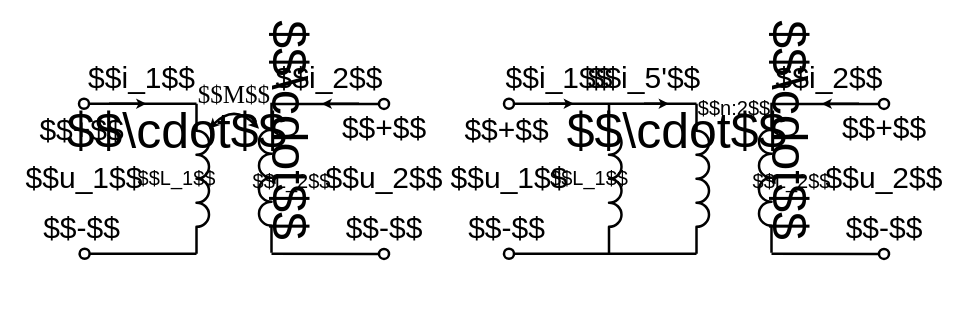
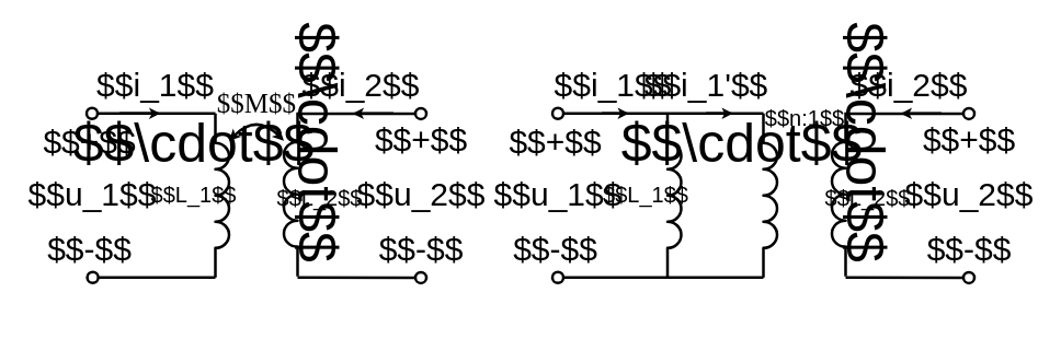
  <mxCell id="0" />
  <mxCell id="1" parent="0" />
  <mxCell id="2" value="" style="pointerEvents=1;verticalLabelPosition=bottom;shadow=0;dashed=0;align=center;html=1;verticalAlign=top;shape=mxgraph.electrical.inductors.inductor_3;direction=south;deletable=1;fixDash=0;snapToPoint=0;comic=0;sketch=0;strokeWidth=1;" vertex="1" parent="1"><mxGeometry x="243" y="41" width="5" height="60" as="geometry" /></mxCell>
  <mxCell id="3" value="" style="pointerEvents=1;verticalLabelPosition=bottom;shadow=0;dashed=0;align=center;html=1;verticalAlign=top;shape=mxgraph.electrical.inductors.inductor_3;direction=south;deletable=1;fixDash=0;snapToPoint=0;comic=0;sketch=0;strokeWidth=1;" vertex="1" parent="1"><mxGeometry x="278" y="41" width="5" height="60" as="geometry" /></mxCell>
  <mxCell id="4" value="$$M$$" style="text;html=1;resizable=1;autosize=1;align=center;verticalAlign=middle;points=[];fillColor=none;strokeColor=none;rounded=0;fontFamily=simsun;fontSize=10;movable=1;rotatable=1;deletable=1;editable=1;connectable=0;" parent="1" vertex="1"><mxGeometry x="83" y="29" width="20" height="15" as="geometry" /></mxCell>
  <mxCell id="5" value="$$i_1$$" style="text;html=1;resizable=0;autosize=1;align=center;verticalAlign=middle;points=[];fillColor=none;strokeColor=none;rounded=0;fontSize=12;connectable=0;" parent="1" vertex="1"><mxGeometry x="28" y="21" width="55" height="20" as="geometry" /></mxCell>
  <mxCell id="6" value="$$i_2$$" style="text;html=1;resizable=0;autosize=1;align=center;verticalAlign=middle;points=[];fillColor=none;strokeColor=none;rounded=0;fontSize=12;connectable=0;" parent="1" vertex="1"><mxGeometry x="103" y="20.58" width="55" height="20" as="geometry" /></mxCell>
  <mxCell id="7" value="" style="pointerEvents=1;verticalLabelPosition=bottom;shadow=0;dashed=0;align=center;html=1;verticalAlign=top;shape=mxgraph.electrical.inductors.inductor_3;direction=south;deletable=1;fixDash=0;snapToPoint=0;comic=0;sketch=0;strokeWidth=1;" parent="1" vertex="1"><mxGeometry x="78" y="41" width="5" height="60" as="geometry" /></mxCell>
  <mxCell id="8" value="" style="endArrow=none;html=1;rounded=0;startArrow=oval;startFill=0;endSize=4;startSize=4;deletable=1;fixDash=0;snapToPoint=0;" parent="1" edge="1"><mxGeometry width="50" height="50" relative="1" as="geometry"><mxPoint x="33" y="41" as="sourcePoint" /><mxPoint x="78" y="41" as="targetPoint" /></mxGeometry></mxCell>
  <mxCell id="9" value="" style="endArrow=none;html=1;rounded=0;startArrow=oval;startFill=0;endSize=4;startSize=4;deletable=1;fixDash=0;snapToPoint=0;" parent="1" edge="1"><mxGeometry width="50" height="50" relative="1" as="geometry"><mxPoint x="33.25" y="101" as="sourcePoint" /><mxPoint x="78" y="101" as="targetPoint" /></mxGeometry></mxCell>
  <mxCell id="10" value="$$\cdot$$" style="text;html=1;resizable=1;autosize=1;align=center;verticalAlign=middle;points=[];fillColor=none;strokeColor=none;rounded=0;fontSize=20;movable=1;rotatable=1;deletable=1;editable=1;connectable=0;fixDash=0;snapToPoint=0;" parent="1" vertex="1"><mxGeometry x="59" y="44" width="21" height="14" as="geometry" /></mxCell>
  <mxCell id="11" value="" style="pointerEvents=1;verticalLabelPosition=bottom;shadow=0;dashed=0;align=center;html=1;verticalAlign=top;shape=mxgraph.electrical.inductors.inductor_3;direction=north;deletable=1;fixDash=0;snapToPoint=0;" parent="1" vertex="1"><mxGeometry x="103" y="40.58" width="5" height="60" as="geometry" /></mxCell>
  <mxCell id="12" value="" style="endArrow=none;html=1;rounded=0;startArrow=oval;startFill=0;endSize=4;startSize=4;deletable=1;fixDash=0;snapToPoint=0;" parent="1" edge="1"><mxGeometry width="50" height="50" relative="1" as="geometry"><mxPoint x="153" y="41.08" as="sourcePoint" /><mxPoint x="108" y="41.08" as="targetPoint" /></mxGeometry></mxCell>
  <mxCell id="13" value="" style="endArrow=none;html=1;rounded=0;startArrow=oval;startFill=0;endSize=4;startSize=4;deletable=1;fixDash=0;snapToPoint=0;" parent="1" edge="1"><mxGeometry width="50" height="50" relative="1" as="geometry"><mxPoint x="153" y="101.08" as="sourcePoint" /><mxPoint x="108" y="101" as="targetPoint" /></mxGeometry></mxCell>
  <mxCell id="14" value="$$\cdot$$" style="text;html=1;resizable=1;autosize=1;align=center;verticalAlign=middle;points=[];fillColor=none;strokeColor=none;rounded=0;fontSize=20;movable=1;rotatable=1;deletable=1;editable=1;connectable=0;direction=south;rotation=90;fixDash=0;snapToPoint=0;" parent="1" vertex="1"><mxGeometry x="110" y="41" width="14" height="21" as="geometry" /></mxCell>
  <mxCell id="15" value="$$u_1$$" style="text;html=1;resizable=1;autosize=1;align=center;verticalAlign=middle;points=[];fillColor=none;strokeColor=none;rounded=0;fontSize=12;movable=1;rotatable=1;deletable=1;editable=1;connectable=0;fixDash=0;snapToPoint=0;" parent="1" vertex="1"><mxGeometry x="23" y="61" width="20" height="20" as="geometry" /></mxCell>
  <mxCell id="16" value="$$u_2$$" style="text;html=1;resizable=1;autosize=1;align=center;verticalAlign=middle;points=[];fillColor=none;strokeColor=none;rounded=0;fontSize=12;movable=1;rotatable=1;deletable=1;editable=1;connectable=0;" parent="1" vertex="1"><mxGeometry x="143" y="60.58" width="20" height="20" as="geometry" /></mxCell>
  <mxCell id="17" value="$$+$$" style="text;html=1;resizable=1;autosize=1;align=center;verticalAlign=middle;points=[];fillColor=none;strokeColor=none;rounded=0;fontSize=12;movable=1;rotatable=1;deletable=1;editable=1;connectable=0;fixDash=0;snapToPoint=0;" parent="1" vertex="1"><mxGeometry x="20.5" y="42" width="22.5" height="20" as="geometry" /></mxCell>
  <mxCell id="18" value="$$+$$" style="text;html=1;resizable=1;autosize=1;align=center;verticalAlign=middle;points=[];fillColor=none;strokeColor=none;rounded=0;fontSize=12;movable=1;rotatable=1;deletable=1;editable=1;connectable=0;fixDash=0;snapToPoint=0;" parent="1" vertex="1"><mxGeometry x="141.75" y="40.58" width="22.5" height="20" as="geometry" /></mxCell>
  <mxCell id="19" value="$$-$$" style="text;html=1;resizable=1;autosize=1;align=center;verticalAlign=middle;points=[];fillColor=none;strokeColor=none;rounded=0;fontSize=12;movable=1;rotatable=1;deletable=1;editable=1;connectable=0;fixDash=0;snapToPoint=0;" parent="1" vertex="1"><mxGeometry x="23" y="81" width="18.5" height="20" as="geometry" /></mxCell>
  <mxCell id="20" value="$$-$$" style="text;html=1;resizable=1;autosize=1;align=center;verticalAlign=middle;points=[];fillColor=none;strokeColor=none;rounded=0;fontSize=12;movable=1;rotatable=1;deletable=1;editable=1;connectable=0;fixDash=0;snapToPoint=0;" parent="1" vertex="1"><mxGeometry x="143.75" y="81" width="18.5" height="20" as="geometry" /></mxCell>
  <mxCell id="21" value="" style="endArrow=classic;html=1;rounded=0;fontSize=12;startSize=4;endSize=1;strokeWidth=1;jumpSize=6;" parent="1" edge="1"><mxGeometry width="50" height="50" relative="1" as="geometry"><mxPoint x="143" y="41" as="sourcePoint" /><mxPoint x="128" y="41" as="targetPoint" /></mxGeometry></mxCell>
  <mxCell id="22" value="" style="endArrow=classic;html=1;rounded=0;fontSize=12;startSize=4;endSize=1;strokeWidth=1;jumpSize=6;" parent="1" edge="1"><mxGeometry width="50" height="50" relative="1" as="geometry"><mxPoint x="43" y="41" as="sourcePoint" /><mxPoint x="58" y="41" as="targetPoint" /></mxGeometry></mxCell>
  <mxCell id="23" value="$$L_1$$" style="text;html=1;align=center;verticalAlign=middle;resizable=1;points=[];autosize=1;strokeColor=none;fillColor=none;movable=1;rotatable=1;deletable=1;editable=1;connectable=1;fontSize=8;" parent="1" vertex="1"><mxGeometry x="61.5" y="63.5" width="16" height="15" as="geometry" /></mxCell>
  <mxCell id="24" value="$$L_2$$" style="text;html=1;align=center;verticalAlign=middle;resizable=1;points=[];autosize=1;strokeColor=none;fillColor=none;movable=1;rotatable=1;deletable=1;editable=1;connectable=1;fontSize=8;" parent="1" vertex="1"><mxGeometry x="108" y="61.5" width="15" height="20" as="geometry" /></mxCell>
  <mxCell id="25" value="" style="curved=1;endArrow=classic;html=1;rounded=0;fontFamily=simsun;fontSize=14;startSize=1;endSize=1;startArrow=classic;startFill=1;" parent="1" edge="1"><mxGeometry width="50" height="50" relative="1" as="geometry"><mxPoint x="83" y="51" as="sourcePoint" /><mxPoint x="103" y="51" as="targetPoint" /><Array as="points"><mxPoint x="93" y="41" /></Array></mxGeometry></mxCell>
- <mxCell id="26" value="$$i_5'$$" style="text;html=1;resizable=1;autosize=1;align=center;verticalAlign=middle;points=[];fillColor=none;strokeColor=none;rounded=0;fontSize=12;connectable=1;movable=1;rotatable=1;deletable=1;editable=1;" vertex="1" parent="1"><mxGeometry x="248" y="21" width="17" height="20" as="geometry" /></mxCell>
+ <mxCell id="26" value="$$i_1'$$" style="text;html=1;resizable=1;autosize=1;align=center;verticalAlign=middle;points=[];fillColor=none;strokeColor=none;rounded=0;fontSize=12;connectable=1;movable=1;rotatable=1;deletable=1;editable=1;" vertex="1" parent="1"><mxGeometry x="248" y="21" width="17" height="20" as="geometry" /></mxCell>
  <mxCell id="27" value="$$i_2$$" style="text;html=1;resizable=0;autosize=1;align=center;verticalAlign=middle;points=[];fillColor=none;strokeColor=none;rounded=0;fontSize=12;connectable=0;" vertex="1" parent="1"><mxGeometry x="303" y="20.58" width="55" height="20" as="geometry" /></mxCell>
  <mxCell id="28" value="" style="endArrow=none;html=1;rounded=0;startArrow=oval;startFill=0;endSize=4;startSize=4;deletable=1;fixDash=0;snapToPoint=0;" edge="1" parent="1"><mxGeometry width="50" height="50" relative="1" as="geometry"><mxPoint x="203" y="41" as="sourcePoint" /><mxPoint x="278" y="41" as="targetPoint" /></mxGeometry></mxCell>
  <mxCell id="29" value="" style="endArrow=none;html=1;rounded=0;startArrow=oval;startFill=0;endSize=4;startSize=4;deletable=1;fixDash=0;snapToPoint=0;" edge="1" parent="1"><mxGeometry width="50" height="50" relative="1" as="geometry"><mxPoint x="203" y="101" as="sourcePoint" /><mxPoint x="278" y="101" as="targetPoint" /></mxGeometry></mxCell>
  <mxCell id="30" value="$$\cdot$$" style="text;html=1;resizable=1;autosize=1;align=center;verticalAlign=middle;points=[];fillColor=none;strokeColor=none;rounded=0;fontSize=20;movable=1;rotatable=1;deletable=1;editable=1;connectable=0;fixDash=0;snapToPoint=0;" vertex="1" parent="1"><mxGeometry x="259" y="44" width="21" height="14" as="geometry" /></mxCell>
  <mxCell id="31" value="" style="pointerEvents=1;verticalLabelPosition=bottom;shadow=0;dashed=0;align=center;html=1;verticalAlign=top;shape=mxgraph.electrical.inductors.inductor_3;direction=north;deletable=1;fixDash=0;snapToPoint=0;" vertex="1" parent="1"><mxGeometry x="303" y="40.58" width="5" height="60" as="geometry" /></mxCell>
  <mxCell id="32" value="" style="endArrow=none;html=1;rounded=0;startArrow=oval;startFill=0;endSize=4;startSize=4;deletable=1;fixDash=0;snapToPoint=0;" edge="1" parent="1"><mxGeometry width="50" height="50" relative="1" as="geometry"><mxPoint x="353" y="41.08" as="sourcePoint" /><mxPoint x="308" y="41.08" as="targetPoint" /></mxGeometry></mxCell>
  <mxCell id="33" value="" style="endArrow=none;html=1;rounded=0;startArrow=oval;startFill=0;endSize=4;startSize=4;deletable=1;fixDash=0;snapToPoint=0;" edge="1" parent="1"><mxGeometry width="50" height="50" relative="1" as="geometry"><mxPoint x="353" y="101.08" as="sourcePoint" /><mxPoint x="308" y="101" as="targetPoint" /></mxGeometry></mxCell>
  <mxCell id="34" value="$$\cdot$$" style="text;html=1;resizable=1;autosize=1;align=center;verticalAlign=middle;points=[];fillColor=none;strokeColor=none;rounded=0;fontSize=20;movable=1;rotatable=1;deletable=1;editable=1;connectable=0;direction=south;rotation=90;fixDash=0;snapToPoint=0;" vertex="1" parent="1"><mxGeometry x="310" y="41" width="14" height="21" as="geometry" /></mxCell>
  <mxCell id="35" value="$$u_1$$" style="text;html=1;resizable=1;autosize=1;align=center;verticalAlign=middle;points=[];fillColor=none;strokeColor=none;rounded=0;fontSize=12;movable=1;rotatable=1;deletable=1;editable=1;connectable=0;fixDash=0;snapToPoint=0;" vertex="1" parent="1"><mxGeometry x="193" y="61" width="20" height="20" as="geometry" /></mxCell>
  <mxCell id="36" value="$$u_2$$" style="text;html=1;resizable=1;autosize=1;align=center;verticalAlign=middle;points=[];fillColor=none;strokeColor=none;rounded=0;fontSize=12;movable=1;rotatable=1;deletable=1;editable=1;connectable=0;" vertex="1" parent="1"><mxGeometry x="343" y="60.58" width="20" height="20" as="geometry" /></mxCell>
  <mxCell id="37" value="$$+$$" style="text;html=1;resizable=1;autosize=1;align=center;verticalAlign=middle;points=[];fillColor=none;strokeColor=none;rounded=0;fontSize=12;movable=1;rotatable=1;deletable=1;editable=1;connectable=0;fixDash=0;snapToPoint=0;" vertex="1" parent="1"><mxGeometry x="190.5" y="42" width="22.5" height="20" as="geometry" /></mxCell>
  <mxCell id="38" value="$$+$$" style="text;html=1;resizable=1;autosize=1;align=center;verticalAlign=middle;points=[];fillColor=none;strokeColor=none;rounded=0;fontSize=12;movable=1;rotatable=1;deletable=1;editable=1;connectable=0;fixDash=0;snapToPoint=0;" vertex="1" parent="1"><mxGeometry x="341.75" y="40.58" width="22.5" height="20" as="geometry" /></mxCell>
  <mxCell id="39" value="$$-$$" style="text;html=1;resizable=1;autosize=1;align=center;verticalAlign=middle;points=[];fillColor=none;strokeColor=none;rounded=0;fontSize=12;movable=1;rotatable=1;deletable=1;editable=1;connectable=0;fixDash=0;snapToPoint=0;" vertex="1" parent="1"><mxGeometry x="193" y="81" width="18.5" height="20" as="geometry" /></mxCell>
  <mxCell id="40" value="$$-$$" style="text;html=1;resizable=1;autosize=1;align=center;verticalAlign=middle;points=[];fillColor=none;strokeColor=none;rounded=0;fontSize=12;movable=1;rotatable=1;deletable=1;editable=1;connectable=0;fixDash=0;snapToPoint=0;" vertex="1" parent="1"><mxGeometry x="343.75" y="81" width="18.5" height="20" as="geometry" /></mxCell>
  <mxCell id="41" value="" style="endArrow=classic;html=1;rounded=0;fontSize=12;startSize=4;endSize=1;strokeWidth=1;jumpSize=6;" edge="1" parent="1"><mxGeometry width="50" height="50" relative="1" as="geometry"><mxPoint x="343" y="41" as="sourcePoint" /><mxPoint x="328" y="41" as="targetPoint" /></mxGeometry></mxCell>
  <mxCell id="42" value="" style="endArrow=classic;html=1;rounded=0;fontSize=12;startSize=4;endSize=1;strokeWidth=1;jumpSize=6;" edge="1" parent="1"><mxGeometry width="50" height="50" relative="1" as="geometry"><mxPoint x="257" y="41" as="sourcePoint" /><mxPoint x="267" y="41" as="targetPoint" /></mxGeometry></mxCell>
  <mxCell id="43" value="$$L_2$$" style="text;html=1;align=center;verticalAlign=middle;resizable=1;points=[];autosize=1;strokeColor=none;fillColor=none;movable=1;rotatable=1;deletable=1;editable=1;connectable=1;fontSize=8;" vertex="1" parent="1"><mxGeometry x="308" y="61.5" width="15" height="20" as="geometry" /></mxCell>
- <mxCell id="44" value="$$n:2$$" style="text;html=1;align=center;verticalAlign=middle;resizable=1;points=[];autosize=1;strokeColor=none;fillColor=none;fontSize=8;movable=1;rotatable=1;deletable=1;editable=1;connectable=1;" vertex="1" parent="1"><mxGeometry x="278" y="36" width="30" height="14.58" as="geometry" /></mxCell>
+ <mxCell id="44" value="$$n:1$$" style="text;html=1;align=center;verticalAlign=middle;resizable=1;points=[];autosize=1;strokeColor=none;fillColor=none;fontSize=8;movable=1;rotatable=1;deletable=1;editable=1;connectable=1;" vertex="1" parent="1"><mxGeometry x="278" y="36" width="30" height="14.58" as="geometry" /></mxCell>
  <mxCell id="45" value="$$L_1$$" style="text;html=1;align=center;verticalAlign=middle;resizable=1;points=[];autosize=1;strokeColor=none;fillColor=none;movable=1;rotatable=1;deletable=1;editable=1;connectable=1;fontSize=8;" vertex="1" parent="1"><mxGeometry x="226.5" y="63.5" width="16" height="15" as="geometry" /></mxCell>
  <mxCell id="46" value="$$i_1$$" style="text;html=1;resizable=1;autosize=1;align=center;verticalAlign=middle;points=[];fillColor=none;strokeColor=none;rounded=0;fontSize=12;connectable=1;movable=1;rotatable=1;deletable=1;editable=1;" vertex="1" parent="1"><mxGeometry x="215" y="20.62" width="15" height="20" as="geometry" /></mxCell>
  <mxCell id="47" value="" style="endArrow=classic;html=1;rounded=0;fontSize=12;startSize=4;endSize=1;strokeWidth=1;jumpSize=6;" edge="1" parent="1"><mxGeometry width="50" height="50" relative="1" as="geometry"><mxPoint x="219" y="41" as="sourcePoint" /><mxPoint x="229" y="41" as="targetPoint" /></mxGeometry></mxCell>
